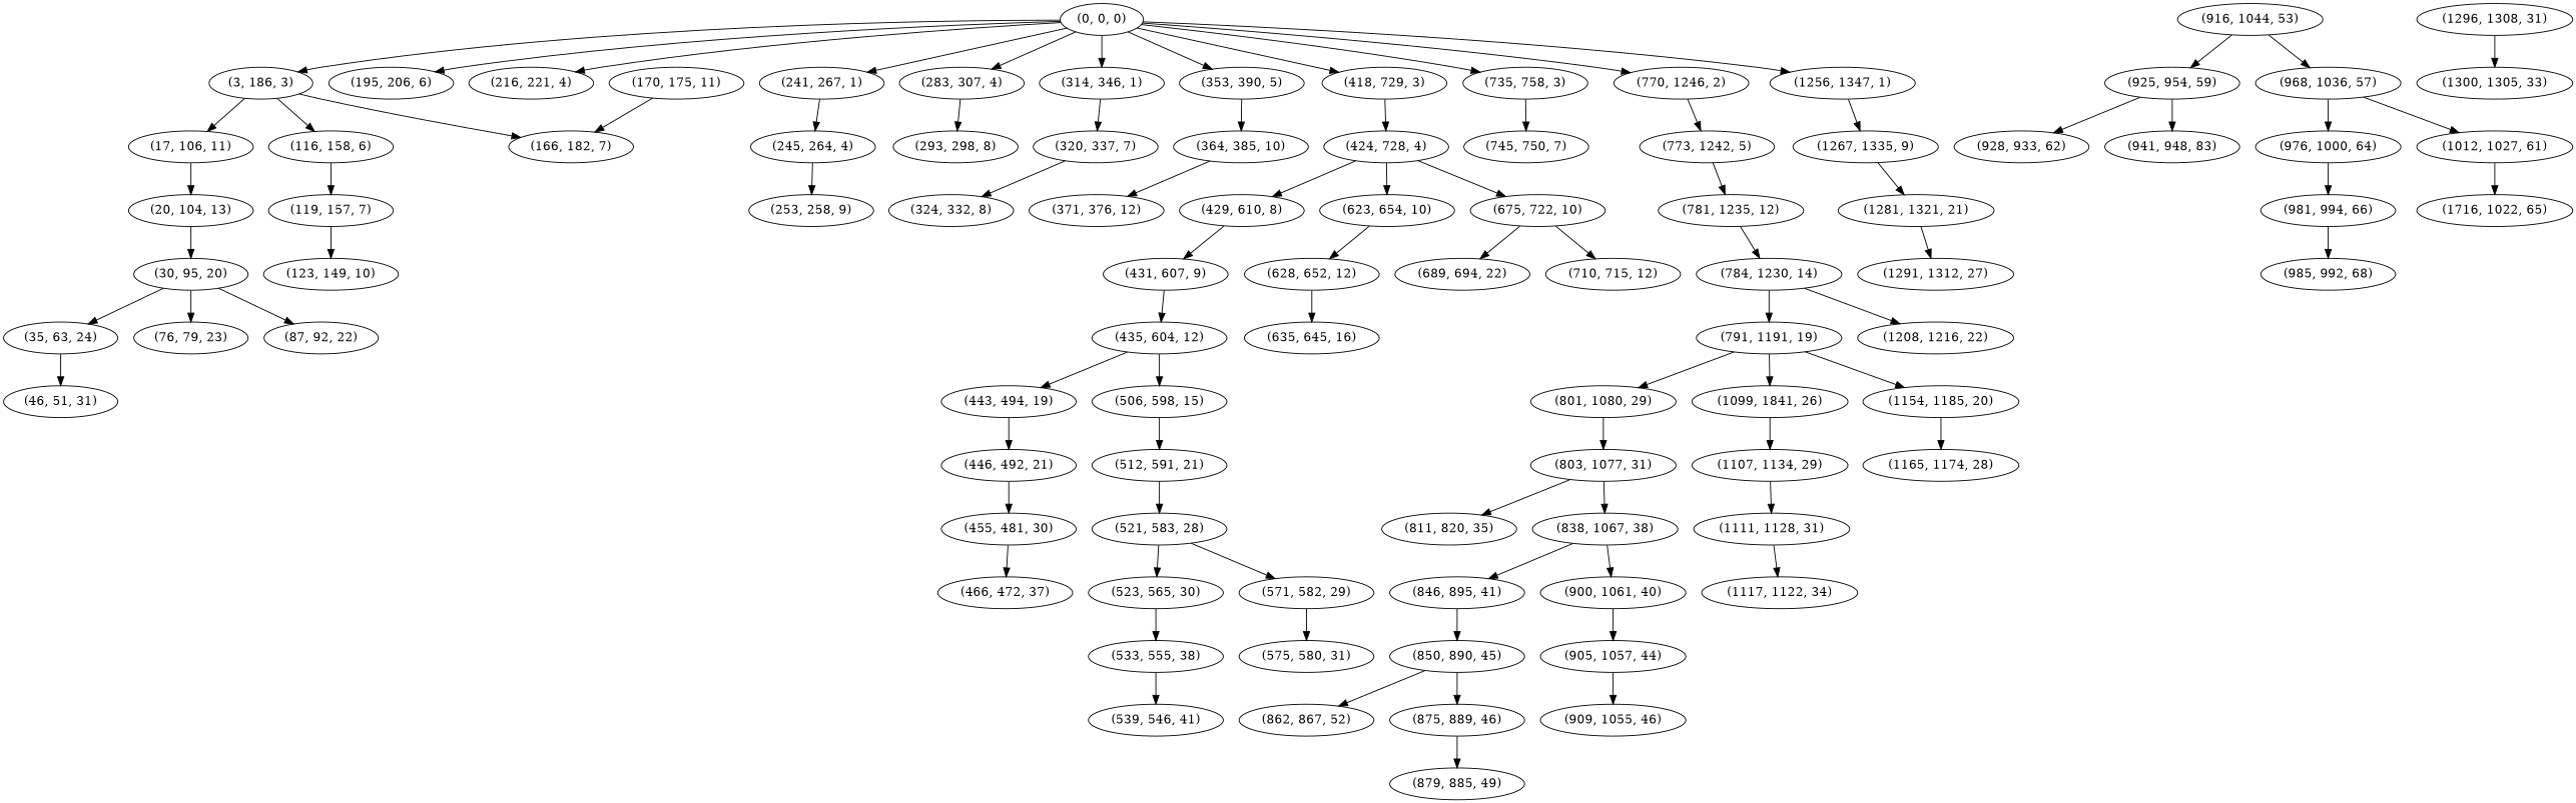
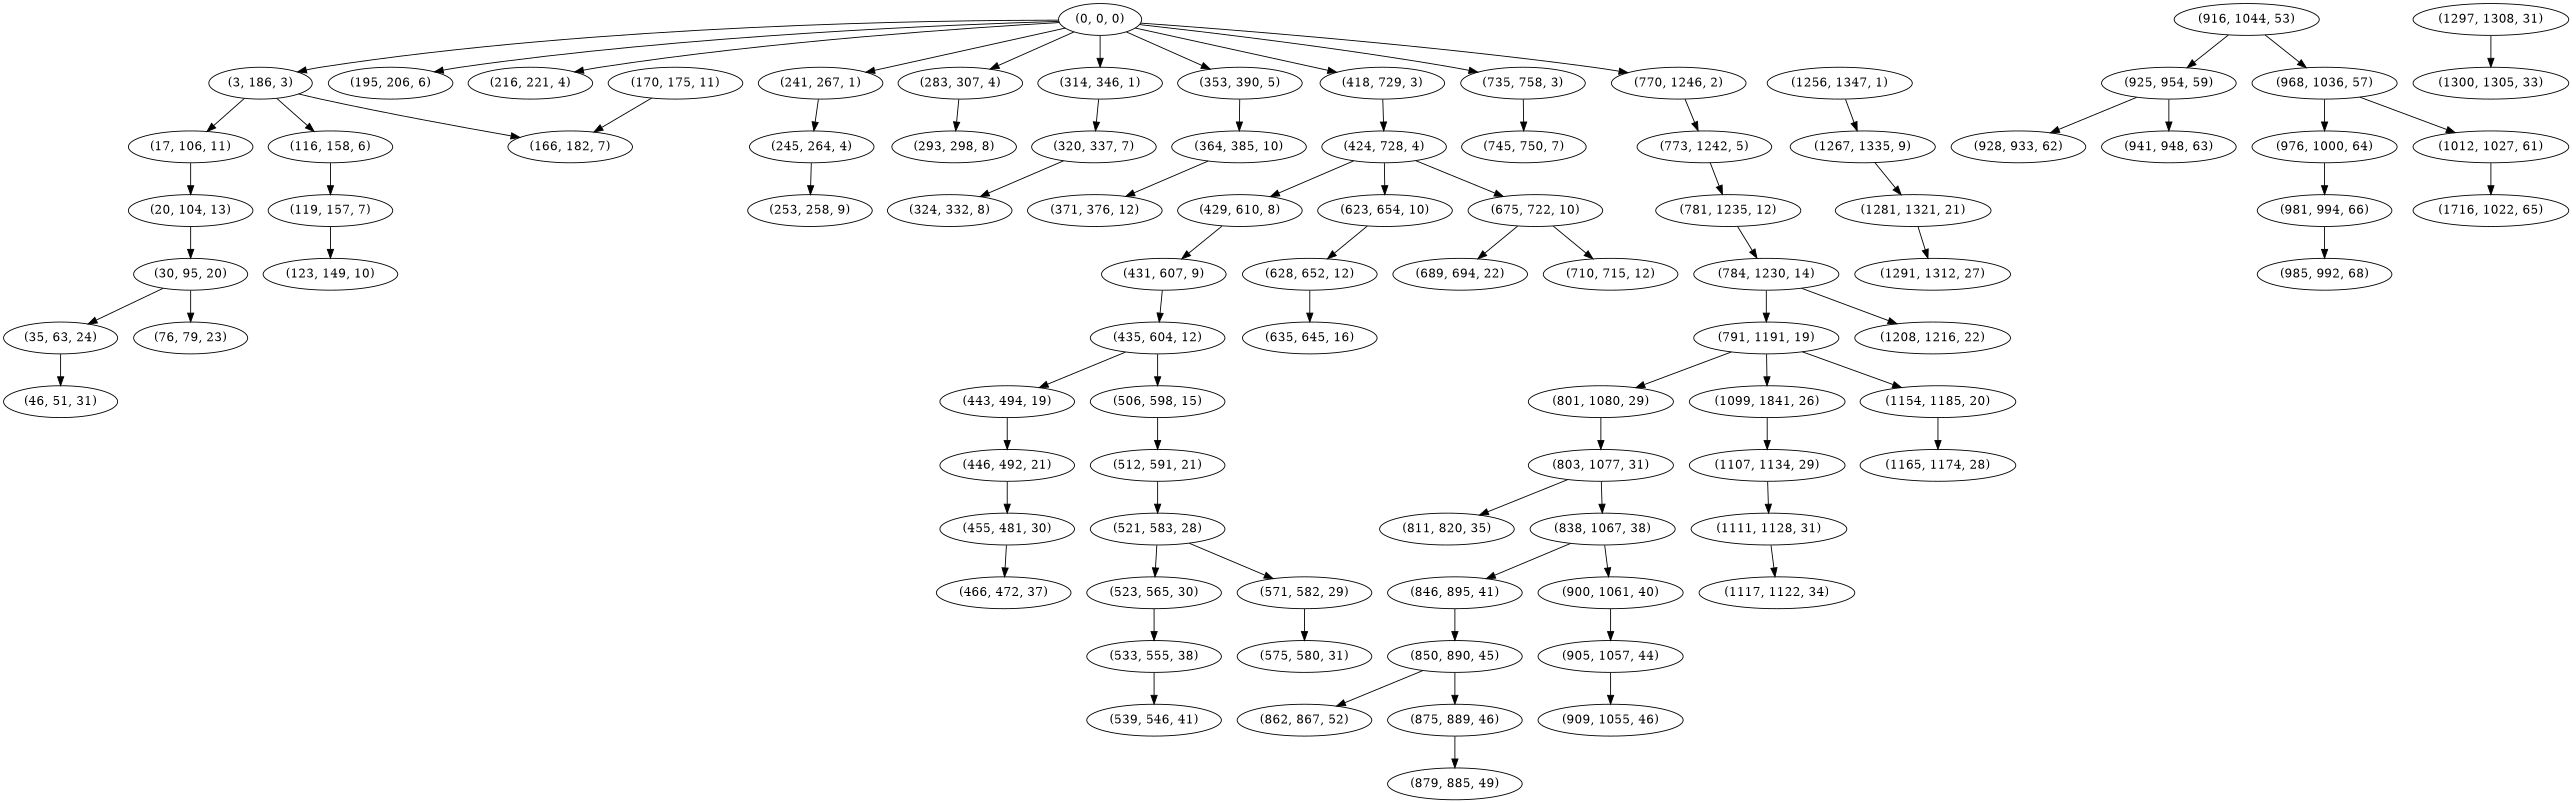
  digraph {
    "(0, 0, 0)"
    "(3, 186, 3)"
    "(195, 206, 6)"
    "(216, 221, 4)"
    "(241, 267, 1)"
    "(283, 307, 4)"
    "(314, 346, 1)"
    "(353, 390, 5)"
    "(418, 729, 3)"
    "(735, 758, 3)"
    "(770, 1246, 2)"
    "(1256, 1347, 1)"
    "(17, 106, 11)"
    "(116, 158, 6)"
    "(166, 182, 7)"
    "(245, 264, 4)"
    "(293, 298, 8)"
    "(320, 337, 7)"
    "(364, 385, 10)"
    "(424, 728, 4)"
    "(745, 750, 7)"
    "(773, 1242, 5)"
    "(1267, 1335, 9)"
    "(20, 104, 13)"
    "(119, 157, 7)"
    "(30, 95, 20)"
    "(35, 63, 24)"
    n28 [label="(76, 79, 23)"]
-   "(87, 92, 22)"
    "(46, 51, 31)"
    "(123, 149, 10)"
    "(170, 175, 11)"
    "(253, 258, 9)"
    "(324, 332, 8)"
    "(371, 376, 12)"
    "(429, 610, 8)"
    "(623, 654, 10)"
    "(675, 722, 10)"
    "(431, 607, 9)"
    "(628, 652, 12)"
    "(689, 694, 22)"
    "(710, 715, 12)"
    "(435, 604, 12)"
    "(443, 494, 19)"
    "(506, 598, 15)"
    "(446, 492, 21)"
    "(512, 591, 21)"
    "(455, 481, 30)"
    "(466, 472, 37)"
    "(521, 583, 28)"
    "(523, 565, 30)"
    "(571, 582, 29)"
    "(533, 555, 38)"
    "(575, 580, 31)"
    "(539, 546, 41)"
    "(635, 645, 16)"
    "(781, 1235, 12)"
    "(784, 1230, 14)"
    "(791, 1191, 19)"
    "(1208, 1216, 22)"
    "(801, 1080, 29)"
    n62 [label="(1099, 1841, 26)"]
    "(1154, 1185, 20)"
    "(803, 1077, 31)"
    "(1107, 1134, 29)"
    "(1165, 1174, 28)"
    "(811, 820, 35)"
    "(838, 1067, 38)"
    "(846, 895, 41)"
    "(900, 1061, 40)"
    "(850, 890, 45)"
    "(905, 1057, 44)"
    "(862, 867, 52)"
    "(875, 889, 46)"
    "(879, 885, 49)"
    "(909, 1055, 46)"
    "(916, 1044, 53)"
    "(925, 954, 59)"
    "(968, 1036, 57)"
    "(928, 933, 62)"
-   "(941, 948, 63)" [label="(941, 948, 83)"]
+   "(941, 948, 63)"
    "(976, 1000, 64)"
    "(1012, 1027, 61)"
    "(981, 994, 66)"
    n85 [label="(1716, 1022, 65)"]
    "(985, 992, 68)"
    "(1111, 1128, 31)"
    "(1117, 1122, 34)"
    "(1281, 1321, 21)"
    "(1291, 1312, 27)"
-   "(1296, 1308, 31)"
+   "(1296, 1308, 31)" [label="(1297, 1308, 31)"]
    "(1300, 1305, 33)"
    "(0, 0, 0)" -> "(3, 186, 3)"
    "(0, 0, 0)" -> "(195, 206, 6)"
    "(0, 0, 0)" -> "(216, 221, 4)"
    "(0, 0, 0)" -> "(241, 267, 1)"
    "(0, 0, 0)" -> "(283, 307, 4)"
    "(0, 0, 0)" -> "(314, 346, 1)"
    "(0, 0, 0)" -> "(353, 390, 5)"
    "(0, 0, 0)" -> "(418, 729, 3)"
    "(0, 0, 0)" -> "(735, 758, 3)"
    "(0, 0, 0)" -> "(770, 1246, 2)"
-   "(0, 0, 0)" -> "(1256, 1347, 1)"
    "(3, 186, 3)" -> "(17, 106, 11)"
    "(3, 186, 3)" -> "(116, 158, 6)"
    "(3, 186, 3)" -> "(166, 182, 7)"
    "(241, 267, 1)" -> "(245, 264, 4)"
    "(283, 307, 4)" -> "(293, 298, 8)"
    "(314, 346, 1)" -> "(320, 337, 7)"
    "(353, 390, 5)" -> "(364, 385, 10)"
    "(418, 729, 3)" -> "(424, 728, 4)"
    "(735, 758, 3)" -> "(745, 750, 7)"
    "(770, 1246, 2)" -> "(773, 1242, 5)"
    "(1256, 1347, 1)" -> "(1267, 1335, 9)"
    "(17, 106, 11)" -> "(20, 104, 13)"
    "(116, 158, 6)" -> "(119, 157, 7)"
    "(245, 264, 4)" -> "(253, 258, 9)"
    "(320, 337, 7)" -> "(324, 332, 8)"
    "(364, 385, 10)" -> "(371, 376, 12)"
    "(424, 728, 4)" -> "(429, 610, 8)"
    "(424, 728, 4)" -> "(623, 654, 10)"
    "(424, 728, 4)" -> "(675, 722, 10)"
    "(773, 1242, 5)" -> "(781, 1235, 12)"
    "(1267, 1335, 9)" -> "(1281, 1321, 21)"
    "(20, 104, 13)" -> "(30, 95, 20)"
    "(119, 157, 7)" -> "(123, 149, 10)"
    "(30, 95, 20)" -> "(35, 63, 24)"
    "(30, 95, 20)" -> n28
-   "(30, 95, 20)" -> "(87, 92, 22)"
    "(35, 63, 24)" -> "(46, 51, 31)"
    "(170, 175, 11)" -> "(166, 182, 7)"
    "(429, 610, 8)" -> "(431, 607, 9)"
    "(623, 654, 10)" -> "(628, 652, 12)"
    "(675, 722, 10)" -> "(689, 694, 22)"
    "(675, 722, 10)" -> "(710, 715, 12)"
    "(431, 607, 9)" -> "(435, 604, 12)"
    "(628, 652, 12)" -> "(635, 645, 16)"
    "(435, 604, 12)" -> "(443, 494, 19)"
    "(435, 604, 12)" -> "(506, 598, 15)"
    "(443, 494, 19)" -> "(446, 492, 21)"
    "(506, 598, 15)" -> "(512, 591, 21)"
    "(446, 492, 21)" -> "(455, 481, 30)"
    "(512, 591, 21)" -> "(521, 583, 28)"
    "(455, 481, 30)" -> "(466, 472, 37)"
    "(521, 583, 28)" -> "(523, 565, 30)"
    "(521, 583, 28)" -> "(571, 582, 29)"
    "(523, 565, 30)" -> "(533, 555, 38)"
    "(571, 582, 29)" -> "(575, 580, 31)"
    "(533, 555, 38)" -> "(539, 546, 41)"
    "(781, 1235, 12)" -> "(784, 1230, 14)"
    "(784, 1230, 14)" -> "(791, 1191, 19)"
    "(784, 1230, 14)" -> "(1208, 1216, 22)"
    "(791, 1191, 19)" -> "(801, 1080, 29)"
    "(791, 1191, 19)" -> n62
    "(791, 1191, 19)" -> "(1154, 1185, 20)"
    "(801, 1080, 29)" -> "(803, 1077, 31)"
    n62 -> "(1107, 1134, 29)"
    "(1154, 1185, 20)" -> "(1165, 1174, 28)"
    "(803, 1077, 31)" -> "(811, 820, 35)"
    "(803, 1077, 31)" -> "(838, 1067, 38)"
    "(1107, 1134, 29)" -> "(1111, 1128, 31)"
    "(838, 1067, 38)" -> "(846, 895, 41)"
    "(838, 1067, 38)" -> "(900, 1061, 40)"
    "(846, 895, 41)" -> "(850, 890, 45)"
    "(900, 1061, 40)" -> "(905, 1057, 44)"
    "(850, 890, 45)" -> "(862, 867, 52)"
    "(850, 890, 45)" -> "(875, 889, 46)"
    "(905, 1057, 44)" -> "(909, 1055, 46)"
    "(875, 889, 46)" -> "(879, 885, 49)"
    "(916, 1044, 53)" -> "(925, 954, 59)"
    "(916, 1044, 53)" -> "(968, 1036, 57)"
    "(925, 954, 59)" -> "(928, 933, 62)"
    "(925, 954, 59)" -> "(941, 948, 63)"
    "(968, 1036, 57)" -> "(976, 1000, 64)"
    "(968, 1036, 57)" -> "(1012, 1027, 61)"
    "(976, 1000, 64)" -> "(981, 994, 66)"
    "(1012, 1027, 61)" -> n85
    "(981, 994, 66)" -> "(985, 992, 68)"
    "(1111, 1128, 31)" -> "(1117, 1122, 34)"
    "(1281, 1321, 21)" -> "(1291, 1312, 27)"
    "(1296, 1308, 31)" -> "(1300, 1305, 33)"
  }
